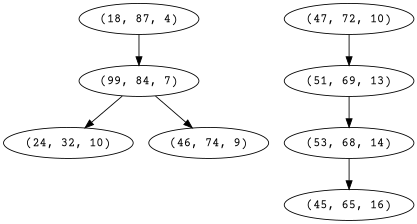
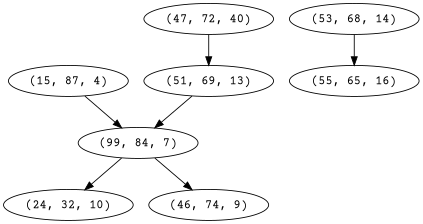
  digraph {
    fontname="Courier Prime"
    node [fontname="Courier Prime"]
    edge [fontname="Courier Prime"]
    n1 [label="(99, 84, 7)"]
-   "(15, 87, 4)" [label="(18, 87, 4)"]
+   "(15, 87, 4)"
    "(24, 32, 10)"
    "(46, 74, 9)"
-   "(47, 72, 10)"
+   "(47, 72, 10)" [label="(47, 72, 40)"]
    "(51, 69, 13)"
    "(53, 68, 14)"
-   "(55, 65, 16)" [label="(45, 65, 16)"]
+   "(55, 65, 16)"
    n1 -> "(24, 32, 10)"
    n1 -> "(46, 74, 9)"
    "(15, 87, 4)" -> n1
    "(47, 72, 10)" -> "(51, 69, 13)"
-   "(51, 69, 13)" -> "(53, 68, 14)"
+   "(51, 69, 13)" -> n1
    "(53, 68, 14)" -> "(55, 65, 16)"
  }
